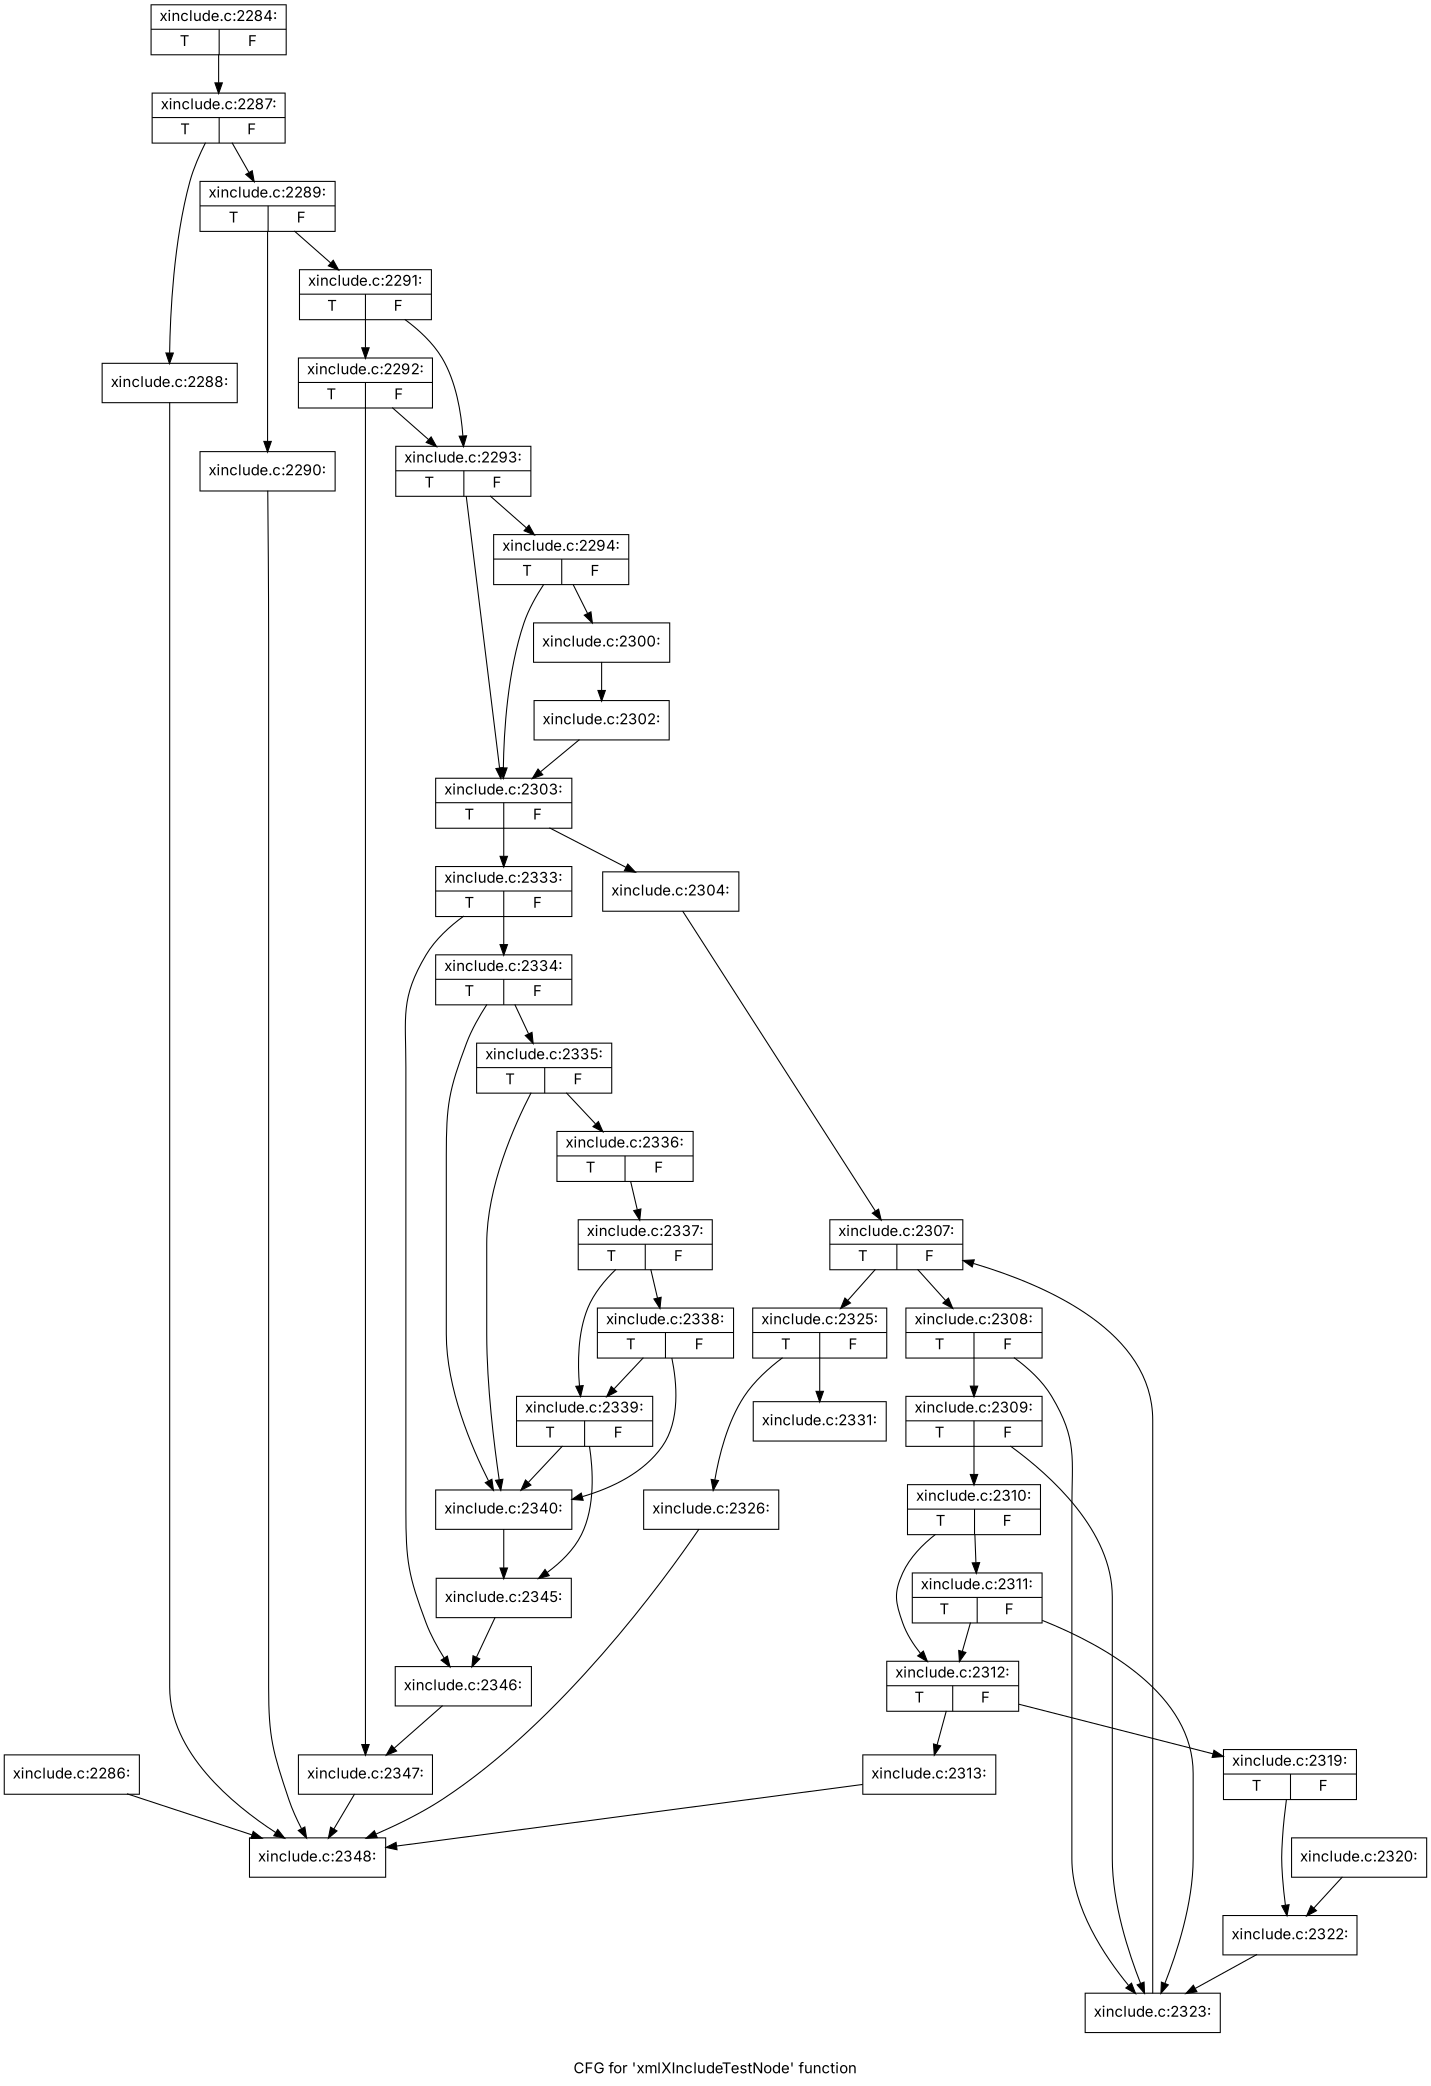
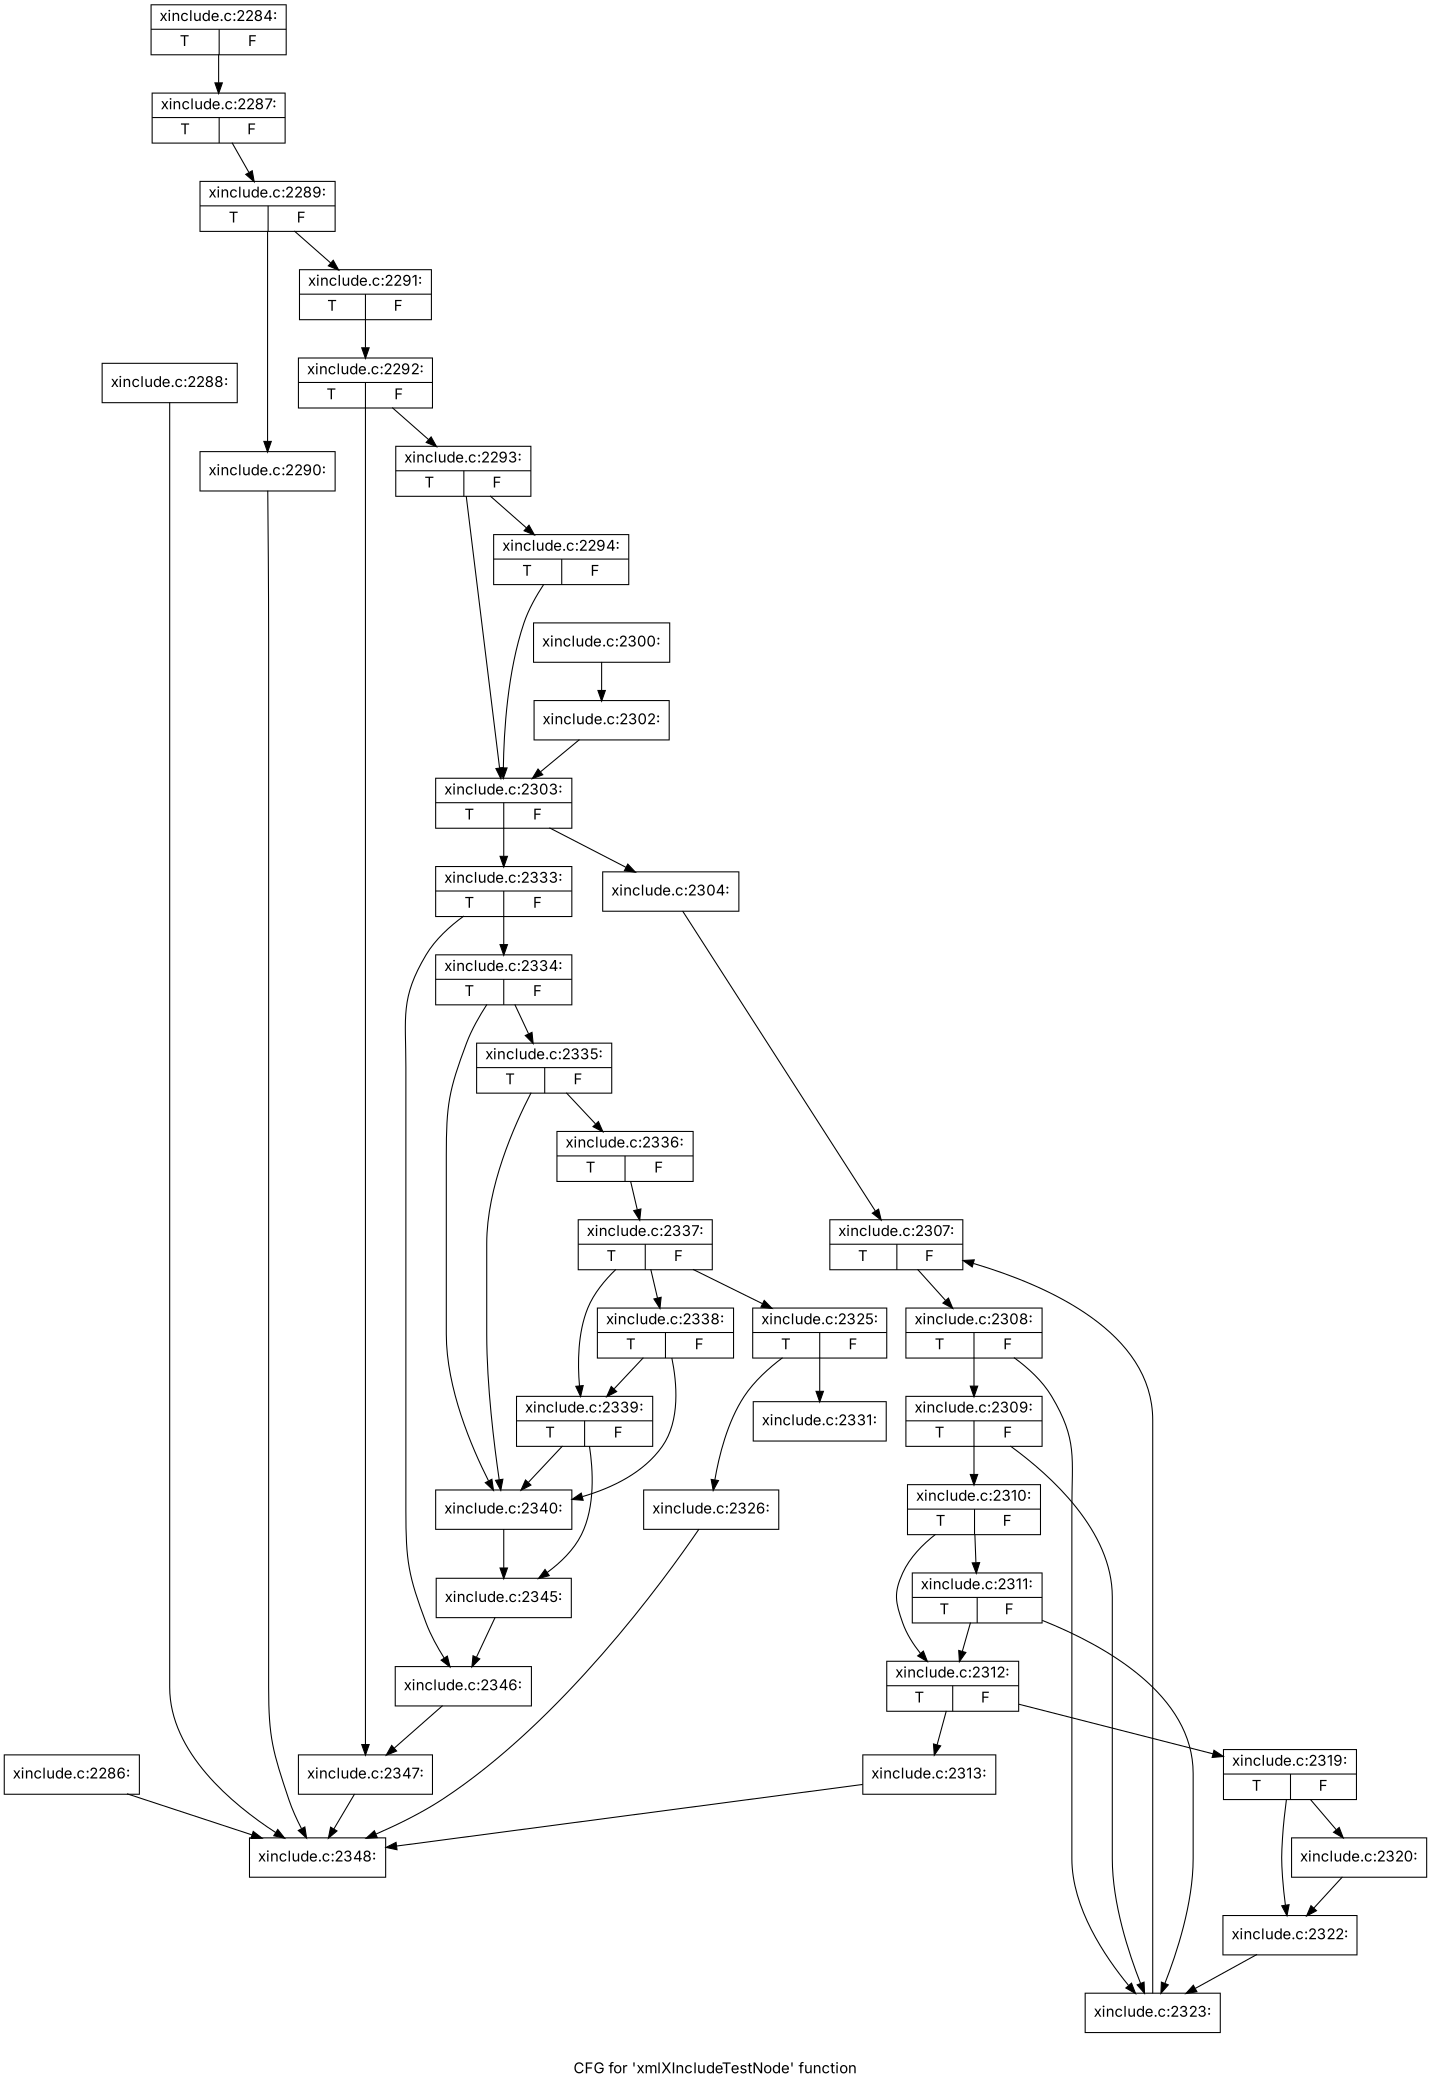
  digraph {
    fontname=Inter
    label="CFG for 'xmlXIncludeTestNode' function"
    node [fontname=Inter shape=record]
    edge [fontname=Inter]
    n1 [label="{xinclude.c:2284:|{<s0>T|<s1>F}}"]
    n2 [label="{xinclude.c:2287:|{<s0>T|<s1>F}}"]
    n3 [label="{xinclude.c:2286:}"]
    n4 [label="{xinclude.c:2348:}"]
    n5 [label="{xinclude.c:2288:}"]
    n6 [label="{xinclude.c:2289:|{<s0>T|<s1>F}}"]
    n7 [label="{xinclude.c:2290:}"]
    n8 [label="{xinclude.c:2291:|{<s0>T|<s1>F}}"]
    n9 [label="{xinclude.c:2293:|{<s0>T|<s1>F}}"]
    n10 [label="{xinclude.c:2292:|{<s0>T|<s1>F}}"]
    n11 [label="{xinclude.c:2294:|{<s0>T|<s1>F}}"]
    n12 [label="{xinclude.c:2303:|{<s0>T|<s1>F}}"]
    n13 [label="{xinclude.c:2347:}"]
    n14 [label="{xinclude.c:2300:}"]
    n15 [label="{xinclude.c:2304:}"]
    n16 [label="{xinclude.c:2333:|{<s0>T|<s1>F}}"]
    n17 [label="{xinclude.c:2302:}"]
    n18 [label="{xinclude.c:2307:|{<s0>T|<s1>F}}"]
    n19 [label="{xinclude.c:2334:|{<s0>T|<s1>F}}"]
    n20 [label="{xinclude.c:2346:}"]
    n21 [label="{xinclude.c:2308:|{<s0>T|<s1>F}}"]
    n22 [label="{xinclude.c:2325:|{<s0>T|<s1>F}}"]
    n23 [label="{xinclude.c:2340:}"]
    n24 [label="{xinclude.c:2335:|{<s0>T|<s1>F}}"]
    n25 [label="{xinclude.c:2309:|{<s0>T|<s1>F}}"]
    n26 [label="{xinclude.c:2323:}"]
    n27 [label="{xinclude.c:2326:}"]
    n28 [label="{xinclude.c:2331:}"]
    n29 [label="{xinclude.c:2310:|{<s0>T|<s1>F}}"]
    n30 [label="{xinclude.c:2312:|{<s0>T|<s1>F}}"]
    n31 [label="{xinclude.c:2311:|{<s0>T|<s1>F}}"]
    n32 [label="{xinclude.c:2313:}"]
    n33 [label="{xinclude.c:2319:|{<s0>T|<s1>F}}"]
    n34 [label="{xinclude.c:2320:}"]
    n35 [label="{xinclude.c:2322:}"]
    n36 [label="{xinclude.c:2345:}"]
    n37 [label="{xinclude.c:2336:|{<s0>T|<s1>F}}"]
    n38 [label="{xinclude.c:2337:|{<s0>T|<s1>F}}"]
    n39 [label="{xinclude.c:2339:|{<s0>T|<s1>F}}"]
    n40 [label="{xinclude.c:2338:|{<s0>T|<s1>F}}"]
    n1 -> n2
-   n2 -> n5
    n2 -> n6
    n3 -> n4
    n5 -> n4
    n6 -> n7
    n6 -> n8
    n7 -> n4
-   n8 -> n9
    n8 -> n10
    n9 -> n11
    n9 -> n12
    n10 -> n9
    n10 -> n13
    n11 -> n12
-   n11 -> n14
    n12 -> n15
    n12 -> n16
    n13 -> n4
    n14 -> n17
    n15 -> n18
    n16 -> n19
    n16 -> n20
    n17 -> n12
    n18 -> n21
-   n18 -> n22
+   n38 -> n22
    n19 -> n23
    n19 -> n24
    n20 -> n13
    n21 -> n25
    n21 -> n26
    n22 -> n27
    n22 -> n28
    n23 -> n36
    n24 -> n23
    n24 -> n37
    n25 -> n26
    n25 -> n29
    n26 -> n18
    n27 -> n4
    n29 -> n30
    n29 -> n31
    n30 -> n32
    n30 -> n33
    n31 -> n26
    n31 -> n30
    n32 -> n4
+   n33 -> n34
    n33 -> n35
    n34 -> n35
    n35 -> n26
    n36 -> n20
    n37 -> n38
    n38 -> n39
    n38 -> n40
    n39 -> n23
    n39 -> n36
    n40 -> n23
    n40 -> n39
  }
